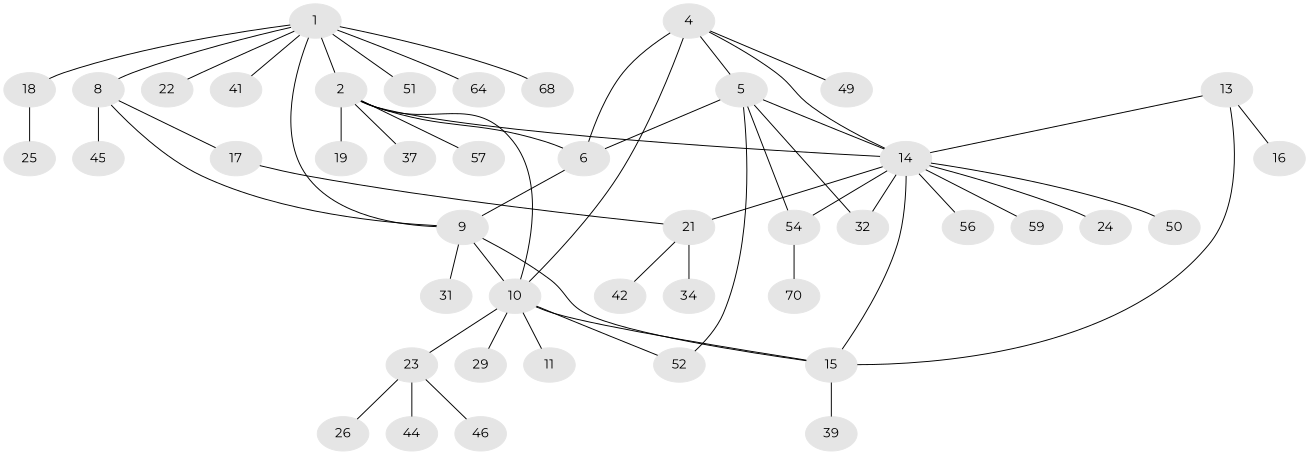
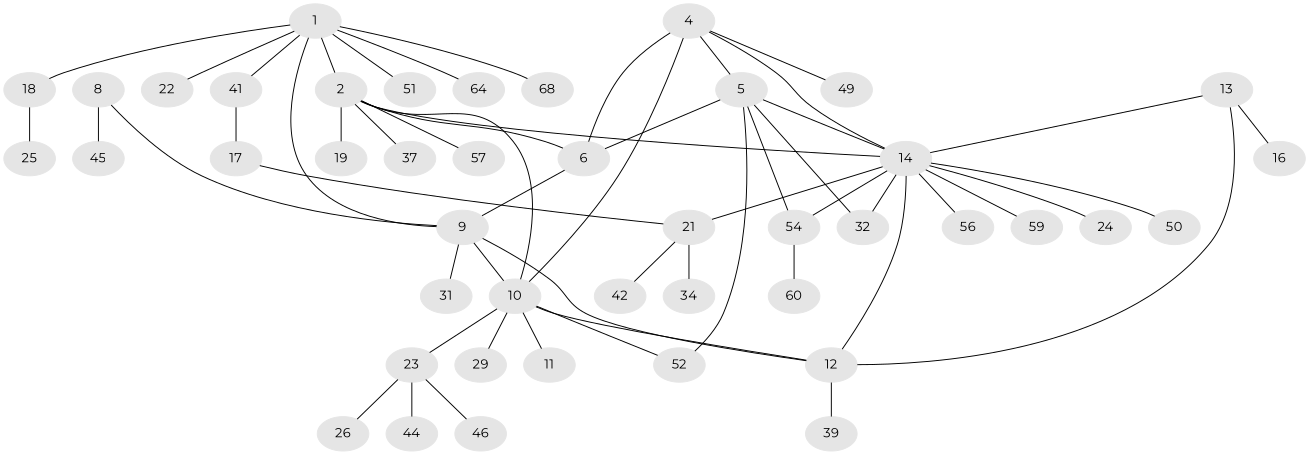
  graph {
    fontname=Montserrat
    node [color=gray90 fontname=Montserrat style=filled]
    edge [fontname=Montserrat]
    1 [super="+7"]
    2 [super="+3"]
    8 [super="+20"]
    9 [super="+69"]
    18
    22
    41 [super="+63"]
    51
    64
    68
    6 [super="+47"]
    10 [super="+12"]
    14 [super="+36"]
    19 [super="+58"]
    37
    57
    17
    45 [super="+67"]
-   15 [super="+38"]
+   15 [super="+38" label=12]
    31
    25 [super="+61"]
    52
    11 [super="+53"]
    23 [super="+43"]
    29
    32
    54 [super="+55"]
    21 [super="+66"]
    24
    50
    56
    59
    4 [super="+40"]
    5 [super="+30"]
    49
-   60 [label=70]
+   60
    39
    26
    44 [super="+62"]
    46
    13 [super="+65"]
    16 [super="+33"]
    34
    42
    1 -- 2 [weight=2]
-   1 -- 8
    1 -- 9
    1 -- 18
    1 -- 22
    1 -- 41
    1 -- 51
    1 -- 64
    1 -- 68
    2 -- 6
    2 -- 10
    2 -- 14
    2 -- 19
    2 -- 37
    2 -- 57
    8 -- 9
-   8 -- 17
+   41 -- 17
    8 -- 45
    9 -- 10
    9 -- 15
    9 -- 31
    18 -- 25
    6 -- 9
    10 -- 15
    10 -- 52
    10 -- 11 [weight=2]
    10 -- 23
    10 -- 29
    14 -- 15
    14 -- 32
    14 -- 54
    14 -- 21
    14 -- 24
    14 -- 50
    14 -- 56
    14 -- 59
    17 -- 21
    15 -- 39
    23 -- 26
    23 -- 44
    23 -- 46
    54 -- 60
    21 -- 34
    21 -- 42
    4 -- 6
    4 -- 10 [weight=2]
    4 -- 14
    4 -- 5
    4 -- 49
    5 -- 6
    5 -- 14
    5 -- 52
    5 -- 32
    5 -- 54
    13 -- 14
    13 -- 15
    13 -- 16
  }
